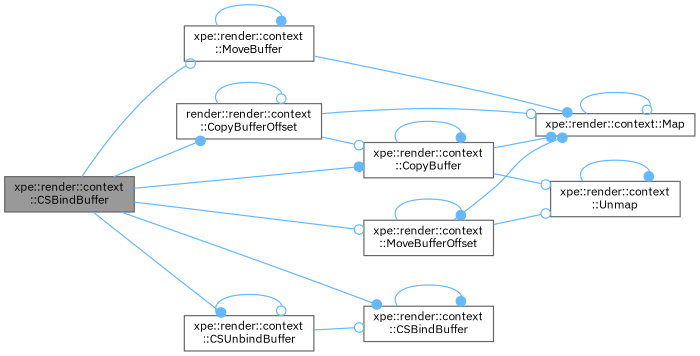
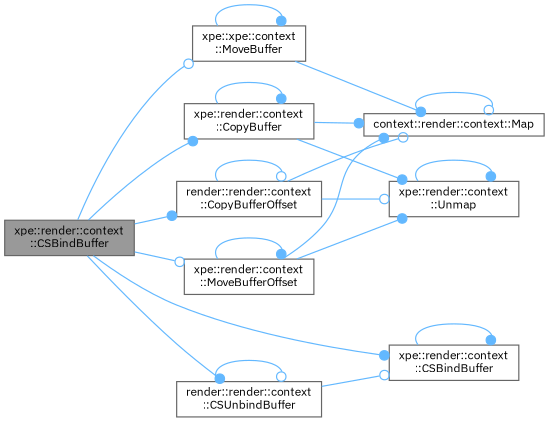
  digraph {
    fontname="IBM Plex Sans"
    rankdir=LR
    node [color=grey40 fillcolor=white fontname="IBM Plex Sans" fontsize=10 shape=box style=filled]
    edge [arrowhead=dot color=steelblue1 fontname="IBM Plex Sans" fontsize=10 labelfontname=Helvetica labelfontsize=10 style=solid]
    n1 [color=gray40 fillcolor=grey60 fontcolor=black height=0.2 label="xpe::render::context\l::CSBindBuffer" width=0.4]
    n2 [height=0.2 label="xpe::render::context\l::CopyBuffer" width=0.4]
    n3 [height=0.2 label="render::render::context\l::CopyBufferOffset" width=0.4]
    n4 [height=0.2 label="xpe::render::context\l::CSBindBuffer" width=0.4]
-   n5 [height=0.2 label="xpe::render::context\l::CSUnbindBuffer" width=0.4]
-   n6 [height=0.2 label="xpe::render::context\l::MoveBuffer" width=0.4]
+   n5 [height=0.2 label="render::render::context\l::CSUnbindBuffer" width=0.4]
+   n6 [height=0.2 label="xpe::xpe::context\l::MoveBuffer" width=0.4]
    n7 [height=0.2 label="xpe::render::context\l::MoveBufferOffset" width=0.4]
-   n8 [height=0.2 label="xpe::render::context::Map" width=0.4]
+   n8 [height=0.2 label="context::render::context::Map" width=0.4]
    n9 [height=0.2 label="xpe::render::context\l::Unmap" width=0.4]
    n1 -> n2
    n1 -> n3
    n1 -> n4
    n1 -> n5
    n1 -> n6 [arrowhead=odot]
    n1 -> n7 [arrowhead=odot]
    n2 -> n2
    n2 -> n8
-   n2 -> n9 [arrowhead=odot]
+   n2 -> n9
    n3 -> n3 [arrowhead=odot]
    n3 -> n8 [arrowhead=odot]
-   n3 -> n2 [arrowhead=odot]
+   n3 -> n9 [arrowhead=odot]
    n4 -> n4
    n5 -> n4 [arrowhead=odot]
    n5 -> n5 [arrowhead=odot]
    n6 -> n6
    n6 -> n8
    n7 -> n7
    n7 -> n8
-   n7 -> n9 [arrowhead=odot]
+   n7 -> n9
    n8 -> n8 [arrowhead=odot]
    n9 -> n9
  }
